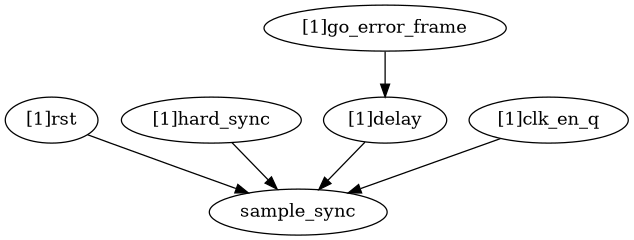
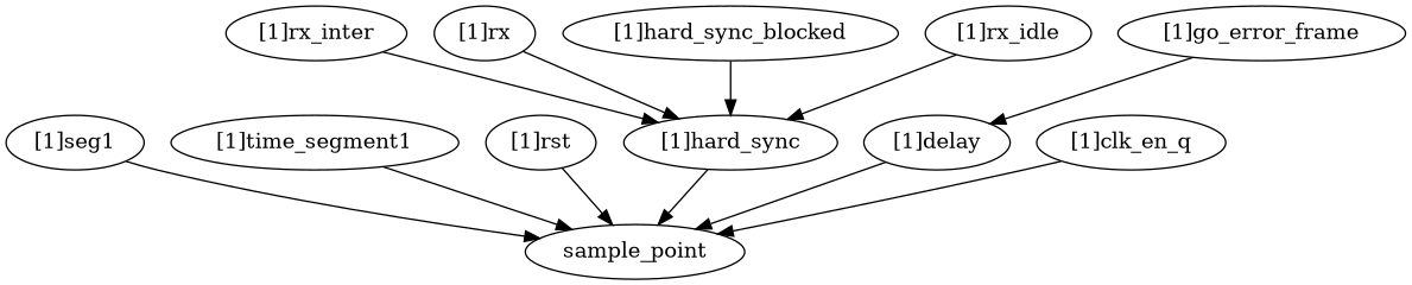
  strict digraph {
    node [complexity=8 importance=0.181128769377 rank=0.0226410961721]
-   sample_point [complexity=0 importance=0.0378424283157 rank=0.0 label=sample_sync]
+   "[1]seg1" [complexity=4 importance=0.0963463074998 rank=0.024086576875]
+   sample_point [complexity=0 importance=0.0378424283157 rank=0.0]
+   "[1]time_segment1" [complexity=4 importance=0.0878250498835 rank=0.0219562624709]
    "[1]rst" [complexity=1 importance=0.20135233483 rank=0.20135233483]
    "[1]hard_sync" [complexity=2 importance=0.168988576124 rank=0.0844942880622]
+   "[1]rx_inter"
    "[1]delay" [complexity=4 importance=0.139178293076 rank=0.034794573269]
    "[1]go_error_frame" [complexity=1 importance=0.163509906515 rank=0.163509906515]
+   "[1]rx"
+   "[1]hard_sync_blocked" [importance=0.236625225859 rank=0.0295781532324]
+   "[1]rx_idle"
    "[1]clk_en_q" [complexity=2 importance=0.13138594986 rank=0.0656929749298]
+   "[1]seg1" -> sample_point
+   "[1]time_segment1" -> sample_point
    "[1]rst" -> sample_point
    "[1]hard_sync" -> sample_point
+   "[1]rx_inter" -> "[1]hard_sync"
    "[1]delay" -> sample_point
    "[1]go_error_frame" -> "[1]delay"
+   "[1]rx" -> "[1]hard_sync"
+   "[1]hard_sync_blocked" -> "[1]hard_sync"
+   "[1]rx_idle" -> "[1]hard_sync"
    "[1]clk_en_q" -> sample_point
  }
